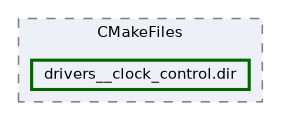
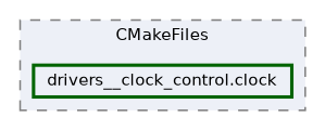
  digraph {
    compound=true
-   n1 [color=darkgreen fillcolor="#edf0f7" fontname=Helvetica fontsize=10 height=0.2 label="drivers__clock_control.dir" shape=box style="filled,bold" width=0.4]
+   n1 [color=darkgreen fillcolor="#edf0f7" fontname=Helvetica fontsize=10 height=0.2 label="drivers__clock_control.clock" shape=box style="filled,bold" width=0.4]
    subgraph cluster_1 {
      bgcolor="#edf0f7"
      fontname=Helvetica
      fontsize=10
      label=CMakeFiles
      pencolor=grey50
      style="filled,dashed"
      n1
    }
  }
